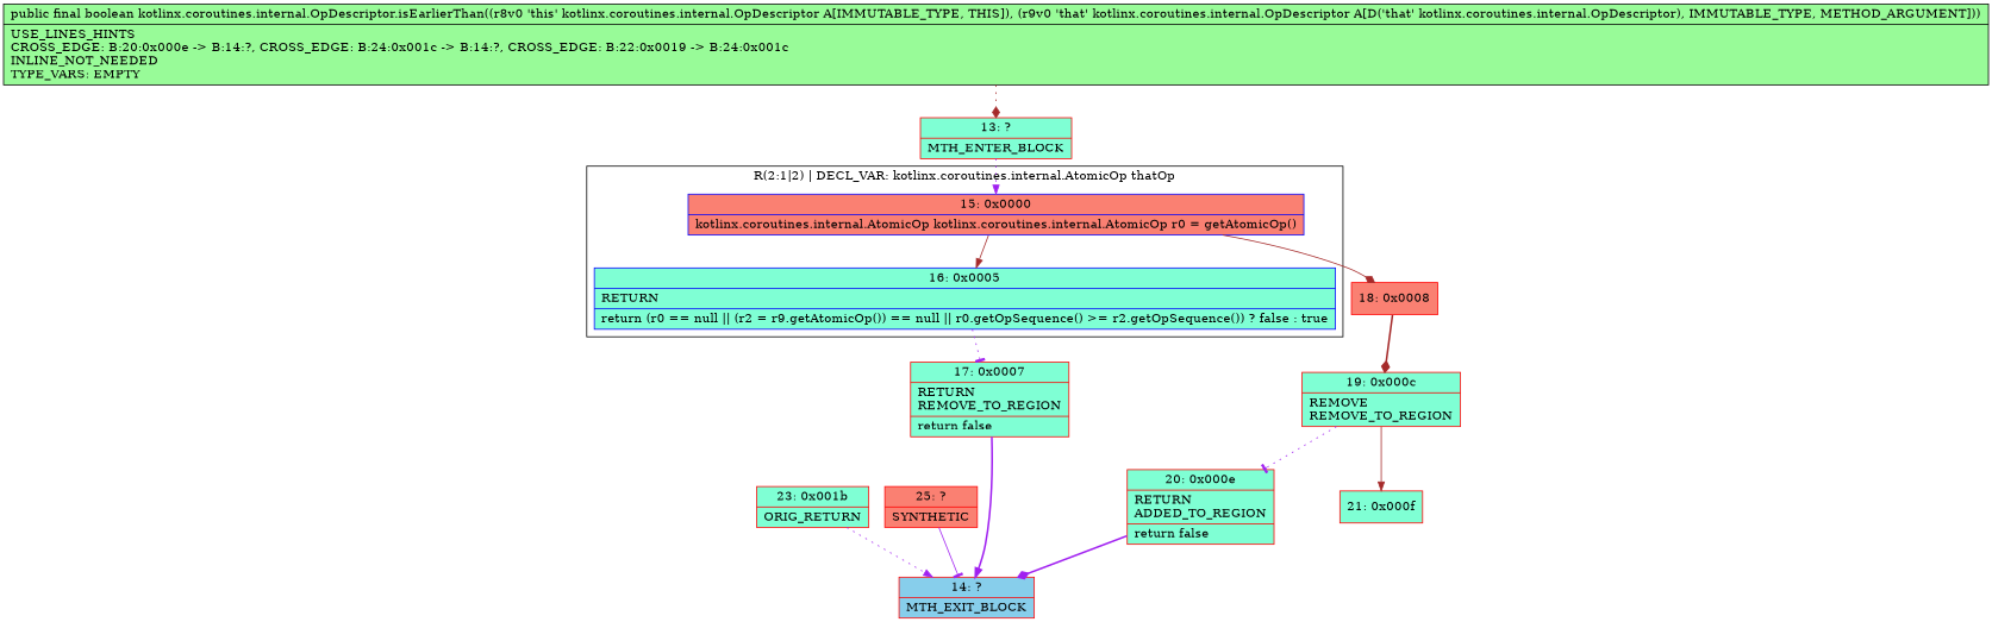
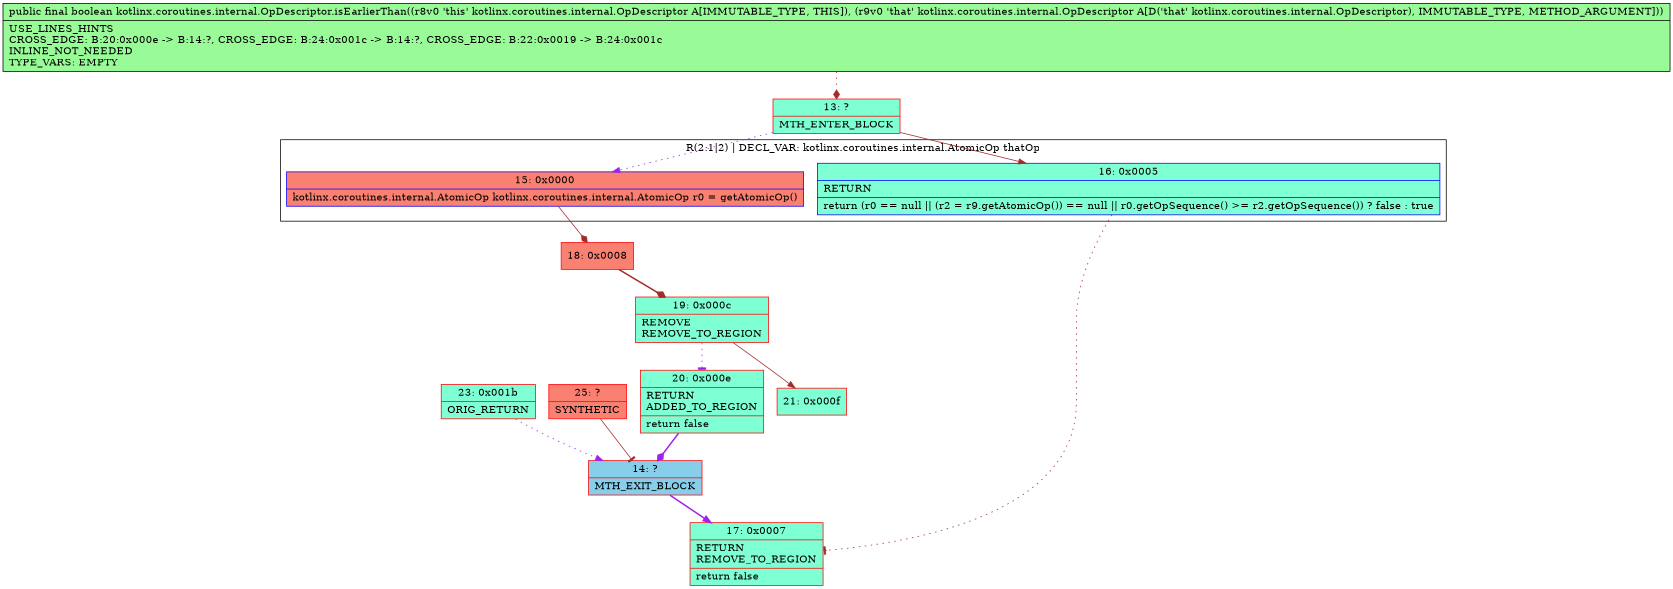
  digraph {
    node [color=red fillcolor=aquamarine shape=record style=filled]
    edge [arrowhead=normal color=purple style=dotted]
    n1 [color=blue fillcolor=salmon label="{15\:\ 0x0000|kotlinx.coroutines.internal.AtomicOp kotlinx.coroutines.internal.AtomicOp r0 = getAtomicOp()\l}"]
    n2 [color=blue label="{16\:\ 0x0005|RETURN\l|return (r0 == null \|\| (r2 = r9.getAtomicOp()) == null \|\| r0.getOpSequence() \>= r2.getOpSequence()) ? false : true\l}"]
    n3 [fillcolor=salmon label="{18\:\ 0x0008}"]
    n4 [label="{17\:\ 0x0007|RETURN\lREMOVE_TO_REGION\l|return false\l}"]
    n5 [fillcolor=skyblue label="{14\:\ ?|MTH_EXIT_BLOCK\l}"]
    n6 [label="{19\:\ 0x000c|REMOVE\lREMOVE_TO_REGION\l}"]
    n7 [label="{13\:\ ?|MTH_ENTER_BLOCK\l}"]
    n8 [label="{20\:\ 0x000e|RETURN\lADDED_TO_REGION\l|return false\l}"]
    n9 [label="{21\:\ 0x000f}"]
    n10 [label="{23\:\ 0x001b|ORIG_RETURN\l}"]
    n11 [fillcolor=salmon label="{25\:\ ?|SYNTHETIC\l}"]
    n12 [fillcolor=palegreen label="{public final boolean kotlinx.coroutines.internal.OpDescriptor.isEarlierThan((r8v0 'this' kotlinx.coroutines.internal.OpDescriptor A[IMMUTABLE_TYPE, THIS]), (r9v0 'that' kotlinx.coroutines.internal.OpDescriptor A[D('that' kotlinx.coroutines.internal.OpDescriptor), IMMUTABLE_TYPE, METHOD_ARGUMENT]))  | USE_LINES_HINTS\lCROSS_EDGE: B:20:0x000e \-\> B:14:?, CROSS_EDGE: B:24:0x001c \-\> B:14:?, CROSS_EDGE: B:22:0x0019 \-\> B:24:0x001c\lINLINE_NOT_NEEDED\lTYPE_VARS: EMPTY\l}" color=""]
    subgraph cluster_1 {
      label="R(2:1|2) | DECL_VAR: kotlinx.coroutines.internal.AtomicOp thatOp\l"
      n1
      n2
    }
-   n1 -> n2 [color=brown style=solid]
+   n7 -> n2 [color=brown style=solid]
    n1 -> n3 [arrowhead=diamond color=brown style=solid]
-   n2 -> n4 [arrowhead=tee]
+   n2 -> n4 [arrowhead=tee color=brown]
    n3 -> n6 [arrowhead=diamond color=brown style=bold]
-   n4 -> n5 [style=bold]
+   n5 -> n4 [style=bold]
    n6 -> n8 [arrowhead=tee]
    n6 -> n9 [color=brown style=solid]
    n7 -> n1
    n8 -> n5 [arrowhead=diamond style=bold]
    n10 -> n5
-   n11 -> n5 [arrowhead=tee style=solid]
+   n11 -> n5 [arrowhead=tee color=brown style=solid]
    n12 -> n7 [arrowhead=diamond color=brown]
  }
